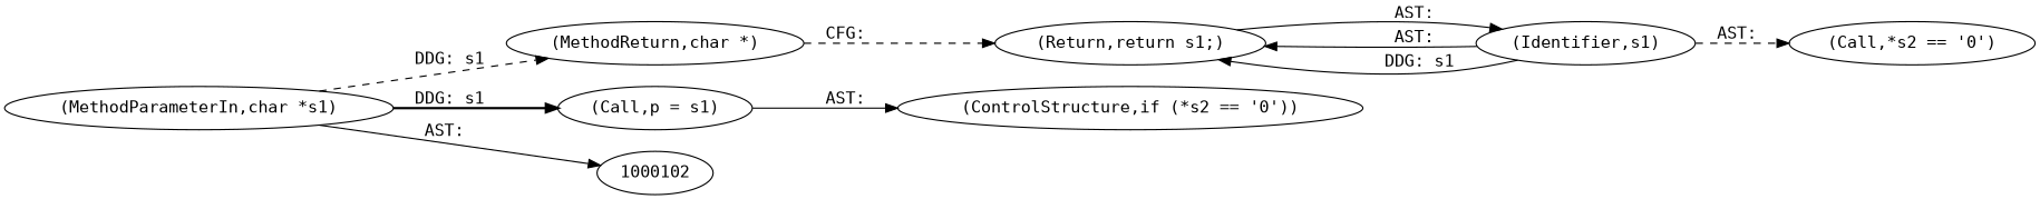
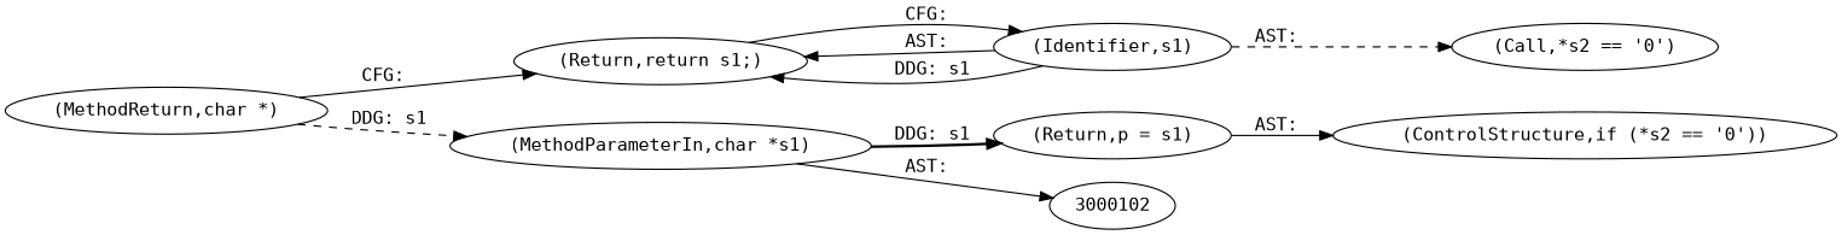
  digraph {
    fontname="DejaVu Sans Mono"
    rankdir=LR
    node [fontname="DejaVu Sans Mono"]
    edge [fontname="DejaVu Sans Mono" style=solid]
    n1 [label="(Return,return s1;)"]
    n2 [label="(Identifier,s1)"]
    n3 [label="(Call,*s2 == '\0')"]
    n4 [label="(ControlStructure,if (*s2 == '\0'))"]
    n5 [label="(MethodReturn,char *)"]
    n6 [label="(MethodParameterIn,char *s1)"]
-   n7 [label="(Call,p = s1)"]
-   1000102
-   n1 -> n2 [label="AST: "]
+   n7 [label="(Return,p = s1)"]
+   1000102 [label=3000102]
+   n1 -> n2 [label="CFG: "]
    n2 -> n1 [label="AST: "]
    n2 -> n1 [label="DDG: s1"]
    n2 -> n3 [label="AST: " style=dashed]
-   n5 -> n1 [label="CFG: " style=dashed]
-   n6 -> n5 [label="DDG: s1" style=dashed]
+   n5 -> n1 [label="CFG: "]
+   n5 -> n6 [label="DDG: s1" style=dashed]
    n6 -> n7 [label="DDG: s1" style=bold]
    n6 -> 1000102 [label="AST: "]
    n7 -> n4 [label="AST: "]
  }
